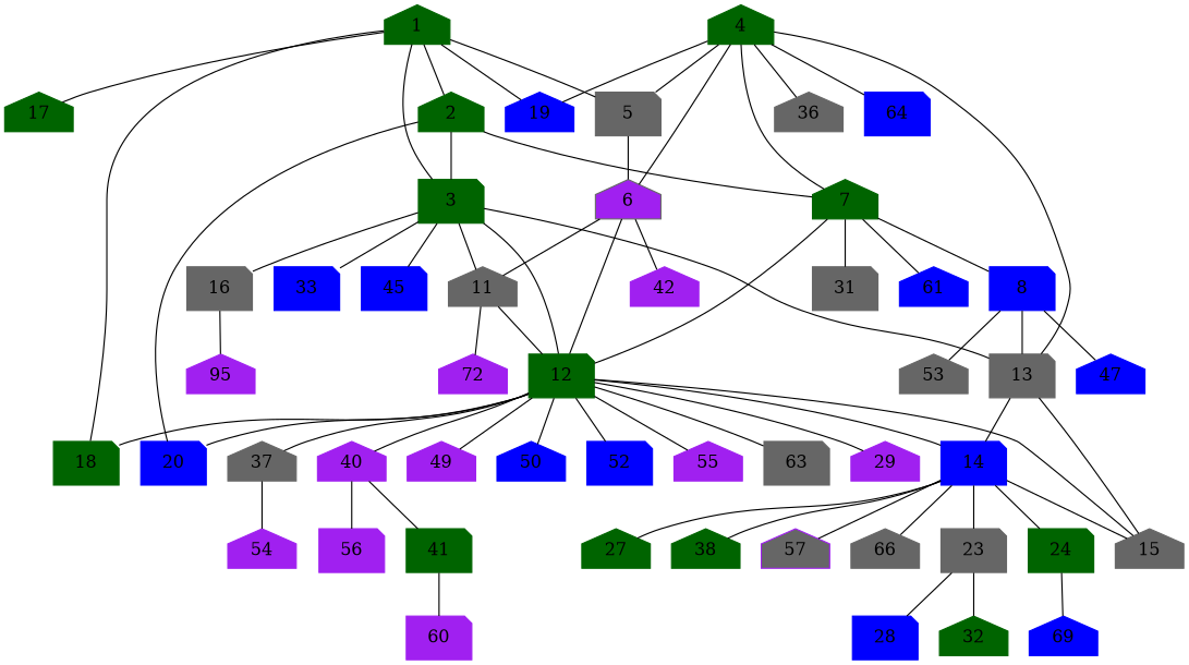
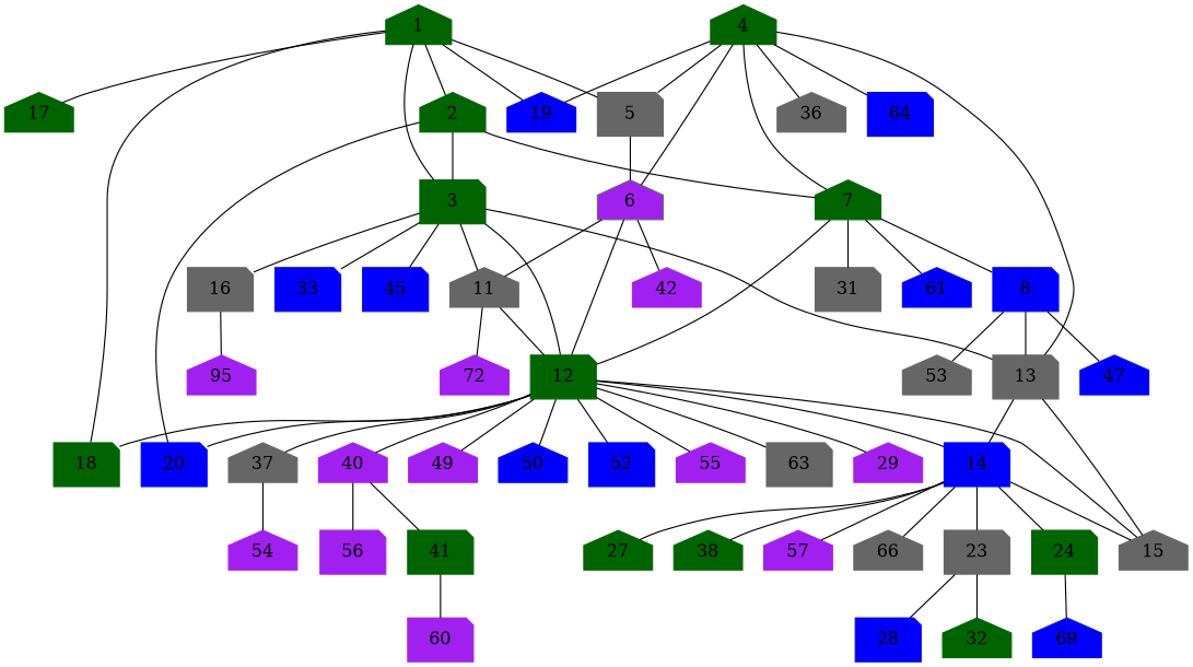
  graph {
    node [color=darkgreen shape=house style=filled]
    1 [super="+46"]
    2 [super="+62"]
    3 [shape=note super="+10"]
    5 [color=gray40 shape=note super="+35"]
    17
    18 [shape=note super="+22"]
    19 [color=blue]
    7 [super="+9"]
    20 [color=blue shape=note]
    11 [color=gray40 super="+59"]
    12 [shape=note super="+26"]
    13 [color=gray40 shape=note super="+58"]
    16 [color=gray40 shape=note super="+65"]
    33 [color=blue shape=note]
    45 [color=blue shape=note super="+48"]
    6 [color=gray40 fillcolor=purple super="+39"]
    8 [color=blue shape=note super="+30"]
    31 [color=gray40 shape=note]
    61 [color=blue]
    72 [color=purple]
    14 [color=blue shape=note super="+21"]
    15 [color=gray40 super="+67"]
    29 [color=purple]
    37 [color=gray40 super="+70"]
    40 [color=purple super="+44"]
    49 [color=purple]
    50 [color=blue]
    52 [color=blue shape=note]
    55 [color=purple]
    63 [color=gray40 shape=note]
    n31 [color=purple label=95]
    4 [super="+43"]
    36 [color=gray40]
    64 [color=blue shape=note]
    42 [color=purple]
    47 [color=blue super="+51"]
    53 [color=gray40]
    23 [color=gray40 shape=note super="+71"]
    24 [shape=note super="+34"]
    27
    38
-   57 [color=purple fillcolor=gray40]
+   57 [color=purple]
    66 [color=gray40]
    54 [color=purple]
    41 [shape=note super="+68"]
    56 [color=purple shape=note]
    28 [color=blue shape=note]
    32
    69 [color=blue]
    60 [color=purple shape=note]
    1 -- 2
    1 -- 3
    1 -- 5
    1 -- 17
    1 -- 18
    1 -- 19
    2 -- 3
    2 -- 7
    2 -- 20
    3 -- 11
    3 -- 12 [weight=2]
    3 -- 13
    3 -- 16
    3 -- 33
    3 -- 45
    5 -- 6
    7 -- 12
    7 -- 8 [weight=2]
    7 -- 31
    7 -- 61
    11 -- 12
    11 -- 72
    12 -- 18
    12 -- 20
    12 -- 14
    12 -- 15
    12 -- 29
    12 -- 37
    12 -- 40
    12 -- 49
    12 -- 50
    12 -- 52
    12 -- 55
    12 -- 63
    13 -- 14
    13 -- 15
    16 -- n31
    6 -- 11
    6 -- 12
    6 -- 42
    8 -- 13
    8 -- 47
    8 -- 53
    14 -- 15
    14 -- 23
    14 -- 24
    14 -- 27
    14 -- 38
    14 -- 57
    14 -- 66
    37 -- 54
    40 -- 41
    40 -- 56
    4 -- 5
    4 -- 19
    4 -- 7
    4 -- 13
    4 -- 6
    4 -- 36
    4 -- 64
    23 -- 28
    23 -- 32
    24 -- 69
    41 -- 60
  }
